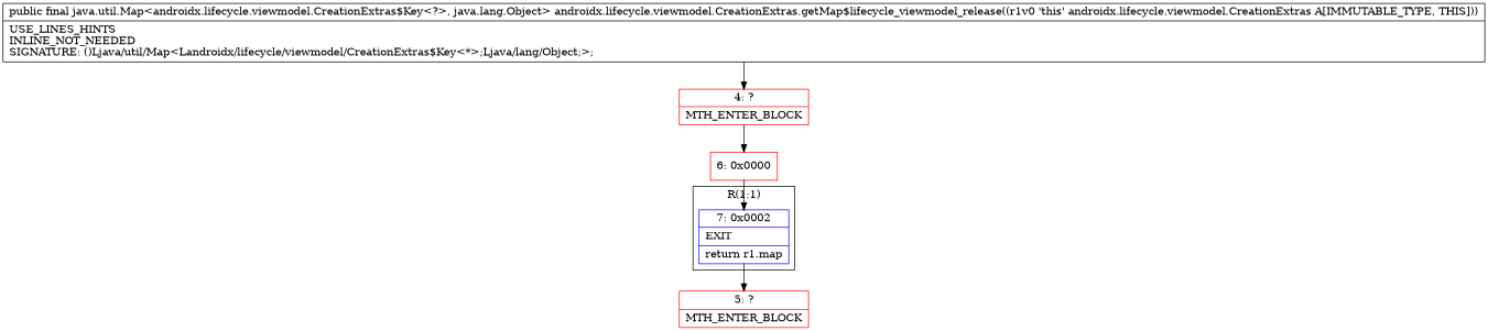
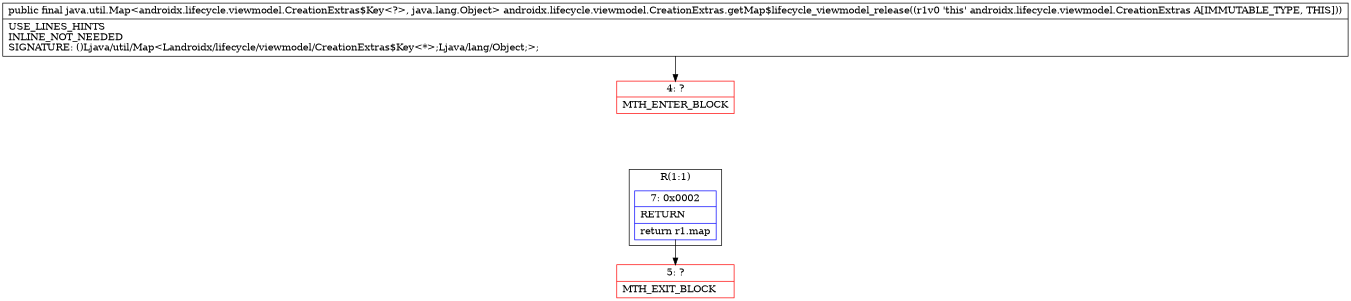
  digraph {
    node [color=red shape=record]
-   n1 [color=blue label="{7\:\ 0x0002|EXIT\l|return r1.map\l}"]
-   n2 [label="{5\:\ ?|MTH_ENTER_BLOCK\l}"]
+   n1 [color=blue label="{7\:\ 0x0002|RETURN\l|return r1.map\l}"]
+   n2 [label="{5\:\ ?|MTH_EXIT_BLOCK\l}"]
    n3 [label="{4\:\ ?|MTH_ENTER_BLOCK\l}"]
-   n4 [label="{6\:\ 0x0000}"]
    n5 [label="{public final java.util.Map\<androidx.lifecycle.viewmodel.CreationExtras$Key\<?\>, java.lang.Object\> androidx.lifecycle.viewmodel.CreationExtras.getMap$lifecycle_viewmodel_release((r1v0 'this' androidx.lifecycle.viewmodel.CreationExtras A[IMMUTABLE_TYPE, THIS]))  | USE_LINES_HINTS\lINLINE_NOT_NEEDED\lSIGNATURE: ()Ljava\/util\/Map\<Landroidx\/lifecycle\/viewmodel\/CreationExtras$Key\<*\>;Ljava\/lang\/Object;\>;\l}" color=""]
    subgraph cluster_1 {
      label="R(1:1)"
      n1
    }
    n1 -> n2
-   n3 -> n4
-   n4 -> n1
    n5 -> n3
  }
